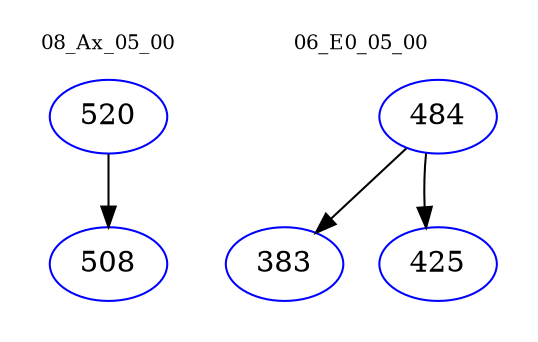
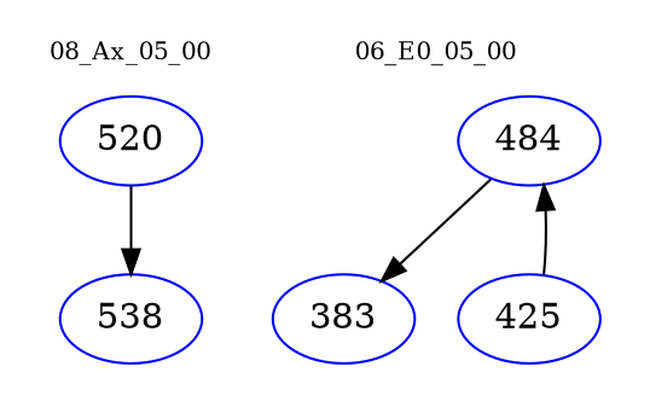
  digraph {
    node [color=blue]
    edge [color=black]
    n1 [label=520]
-   n2 [label=508]
+   n2 [label=538]
    n3 [label=484]
    n4 [label=383]
    n5 [label=425]
    subgraph cluster_1 {
      color=white
      fontsize=10
      label="08_Ax_05_00"
      n1
      n2
    }
    subgraph cluster_2 {
      color=white
      fontsize=10
      label="06_E0_05_00"
      n3
      n4
      n5
    }
    n1 -> n2
    n3 -> n4
-   n3 -> n5
+   n5 -> n3
  }
